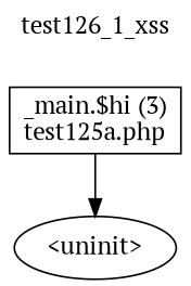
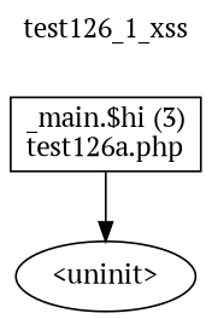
  digraph {
    label=test126_1_xss
    labelloc=t
    fontname="PT Serif"
    node [fontname="PT Serif"]
-   n1 [label="_main.$hi (3)\ntest125a.php" shape=box]
+   n1 [label="_main.$hi (3)\ntest126a.php" shape=box]
    n2 [label="<uninit>" shape=ellipse]
    n1 -> n2 [fontname="PT Serif"]
  }
